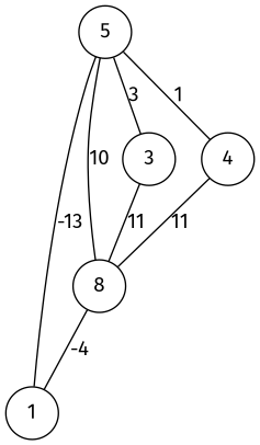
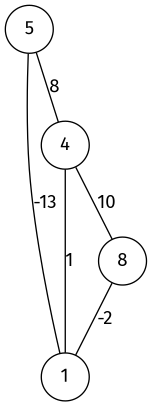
  graph {
    fontname="Fira Sans"
    node [fontname="Fira Sans" shape=circle]
    edge [fontname="Fira Sans"]
    5
    1
    n3 [label=8]
-   3
    4
    5 -- 1 [label=-13]
-   5 -- n3 [label=10]
-   5 -- 3 [label=3]
-   5 -- 4 [label=1]
-   n3 -- 1 [label=-4]
-   3 -- n3 [label=11]
-   4 -- n3 [label=11]
+   5 -- 4 [label=8]
+   n3 -- 1 [label=-2]
+   4 -- 1 [label=1]
+   4 -- n3 [label=10]
  }
